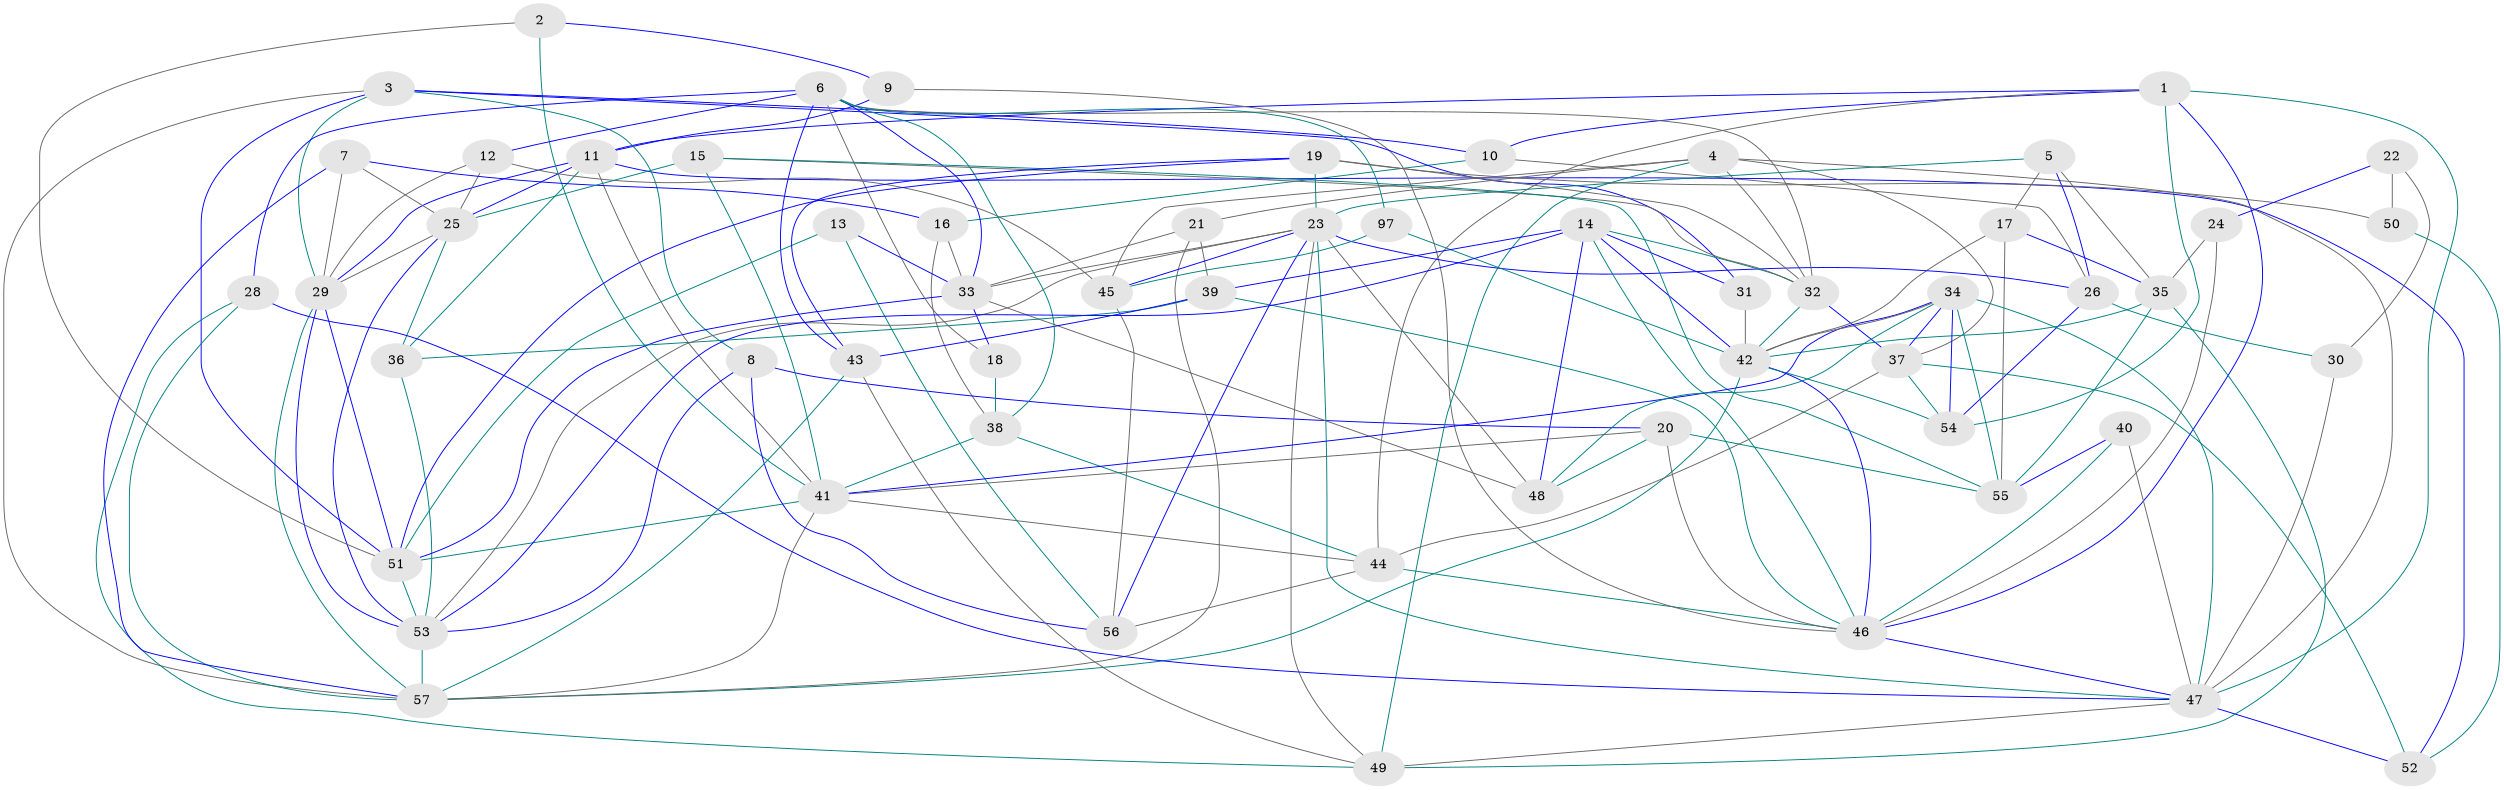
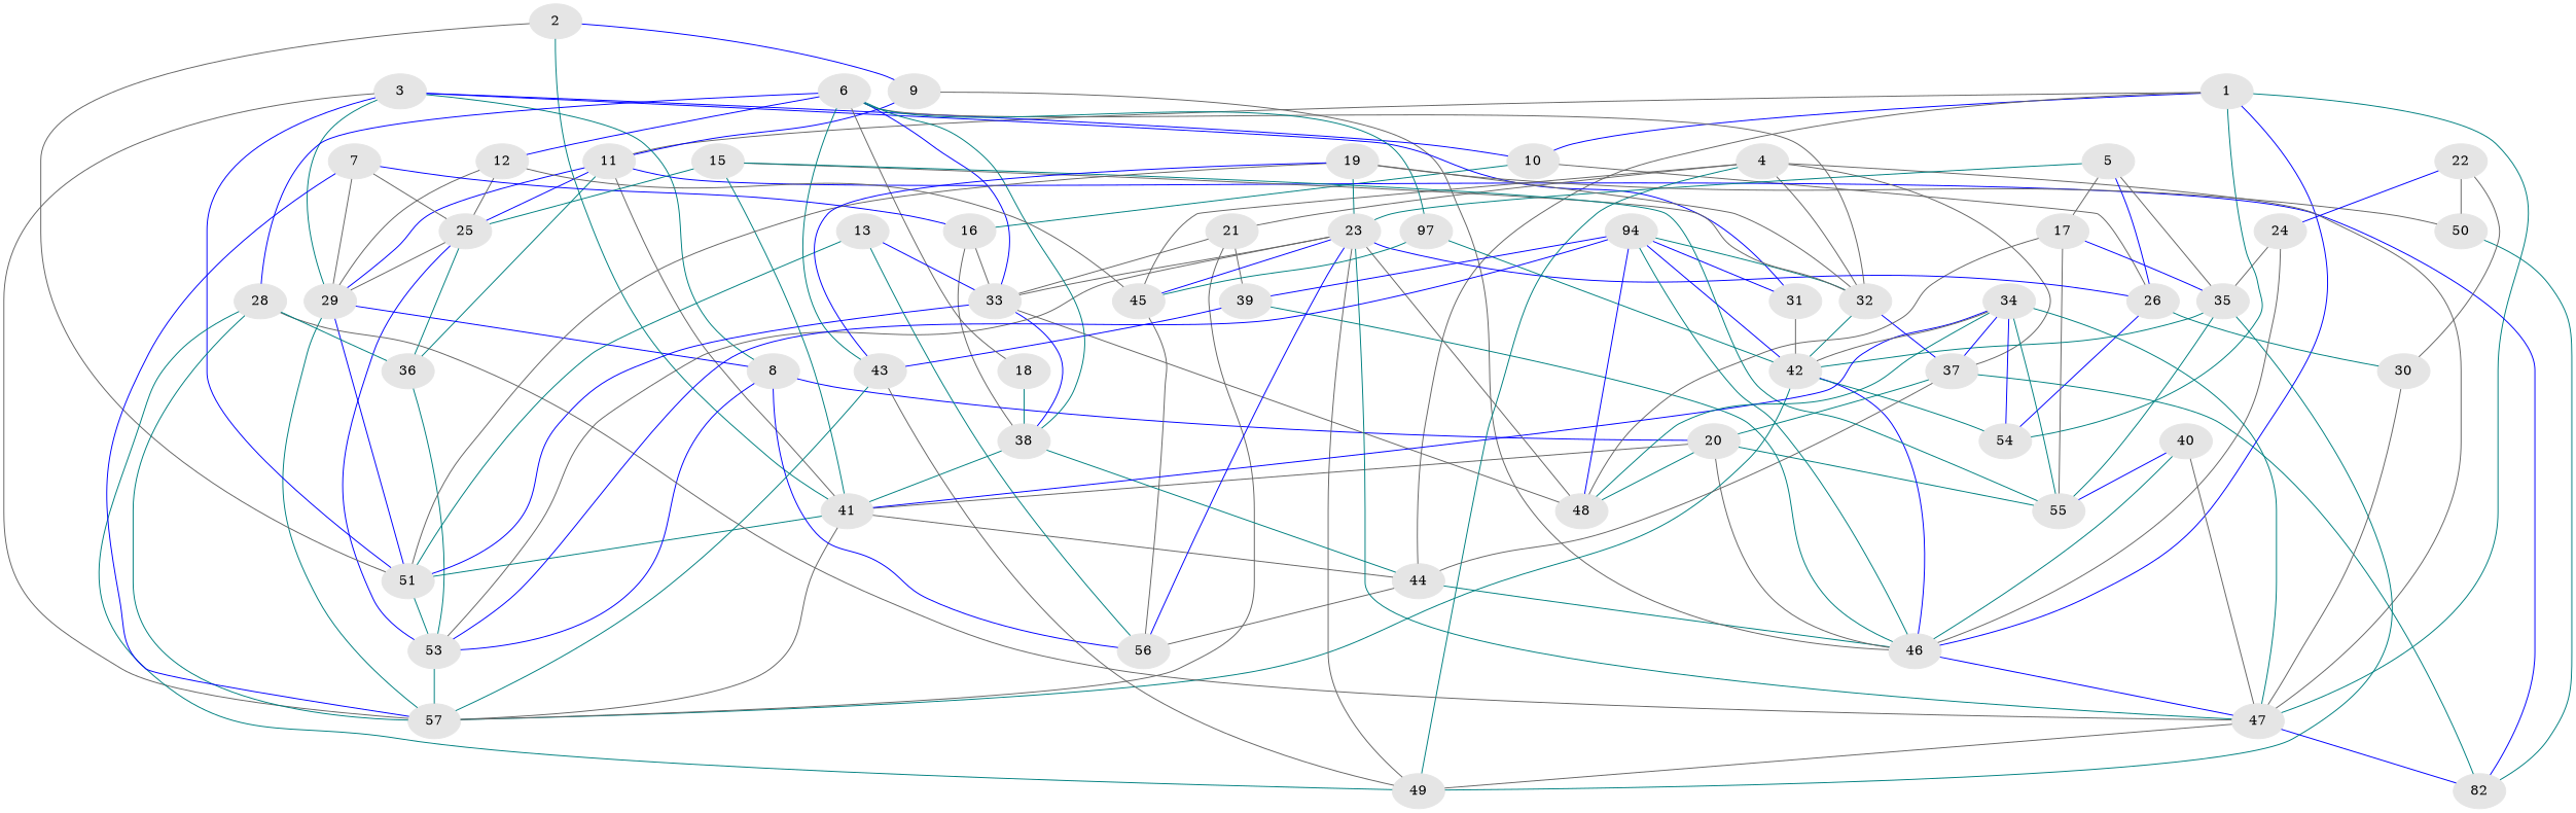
  graph {
    node [color=gray90 style=filled]
    edge [color=gray40 weight=1.0]
    1
    10
    11
    44
    46
    47
    54
    26
    16
    41
    29
    25
    36
-   52
+   52 [label=82]
    56
    49
    2
    9
    51
    57
    53
    3
    8
    31
    20
    42
    4
    21
    32
    37
    45
    33
    39
    5
    17
    23
    35
    55
    48
    30
    6
    12
    18
    n44 [label=97]
    28
    38
    43
    7
    13
-   14
+   14 [label=94]
    15
    19
    50
    22
    24
    34
    40
    1 -- 10 [color=blue]
-   1 -- 11 [color=blue]
+   1 -- 11
    1 -- 44
    1 -- 46 [color=blue]
    1 -- 47 [color=teal]
    1 -- 54 [color=teal weight=2.0]
    10 -- 26
    10 -- 16 [color=teal]
    11 -- 41
    11 -- 29 [color=blue]
    11 -- 25 [color=blue]
    11 -- 36 [color=teal]
    11 -- 52 [color=blue]
    44 -- 46 [color=teal]
    44 -- 56
    46 -- 47 [color=blue]
    47 -- 52 [color=blue]
    47 -- 49
    26 -- 54 [color=blue]
    26 -- 30 [color=teal]
    16 -- 33
    16 -- 38 [weight=2.0]
    41 -- 44
    41 -- 51 [color=teal]
    41 -- 57
    29 -- 51 [color=blue]
    29 -- 57 [color=teal]
-   29 -- 53 [color=blue]
+   29 -- 8 [color=blue]
    25 -- 29
    25 -- 36 [color=teal]
    25 -- 53 [color=blue]
    36 -- 53 [color=teal]
    2 -- 41 [color=teal]
    2 -- 9 [color=blue]
    2 -- 51
    9 -- 11 [color=blue]
    9 -- 46
    51 -- 53 [color=teal]
    53 -- 57 [color=teal weight=2.0]
    3 -- 10 [color=blue]
    3 -- 29 [color=teal]
    3 -- 51 [color=blue]
    3 -- 57
    3 -- 8 [color=teal]
    3 -- 31 [color=blue]
    8 -- 56 [color=blue]
    8 -- 53 [color=blue]
    8 -- 20 [color=blue]
    31 -- 42
    20 -- 46
    20 -- 41
    20 -- 55 [color=teal weight=2.0]
    20 -- 48 [color=teal]
    42 -- 46 [color=blue weight=2.0]
    42 -- 54 [color=teal]
    42 -- 57 [color=teal]
    4 -- 47
    4 -- 49 [color=teal]
    4 -- 21
    4 -- 32
    4 -- 37
    4 -- 45
    21 -- 57
    21 -- 33
    21 -- 39
    32 -- 42 [color=teal]
    32 -- 37 [color=blue]
    37 -- 44
-   37 -- 54 [color=teal weight=2.0]
+   37 -- 20 [color=teal weight=2.0]
    37 -- 52 [color=teal]
    45 -- 56
    33 -- 51 [color=blue]
    33 -- 48
-   33 -- 18 [color=blue]
+   33 -- 38 [color=blue]
    39 -- 46 [color=teal]
    39 -- 43 [color=blue]
    5 -- 26 [color=blue]
    5 -- 17
    5 -- 23 [color=teal]
    5 -- 35
    17 -- 35 [color=blue]
    17 -- 55
-   17 -- 42
+   17 -- 48
    23 -- 47 [color=teal]
    23 -- 26 [color=blue]
    23 -- 56 [color=blue]
    23 -- 49
    23 -- 53
    23 -- 45 [color=blue]
    23 -- 33
    23 -- 48 [weight=3.0]
    35 -- 49 [color=teal]
    35 -- 42 [color=teal]
    35 -- 55 [color=teal]
    30 -- 47
    6 -- 32
    6 -- 33 [color=blue]
    6 -- 12 [color=blue weight=2.0]
    6 -- 18
    6 -- n44 [color=teal]
    6 -- 28 [color=blue]
    6 -- 38 [color=teal]
-   6 -- 43 [color=blue]
+   6 -- 43 [color=teal]
    12 -- 29
    12 -- 25
    12 -- 45
    18 -- 38 [color=teal]
    n44 -- 42 [color=teal]
    n44 -- 45 [color=teal]
-   28 -- 47 [color=blue]
-   39 -- 36 [color=teal]
+   28 -- 47
+   28 -- 36 [color=teal]
    28 -- 49 [color=teal]
    28 -- 57 [color=teal]
    38 -- 44 [color=teal]
    38 -- 41 [color=teal]
    43 -- 49
    43 -- 57 [color=teal]
    7 -- 16 [color=blue]
    7 -- 29
    7 -- 25
    7 -- 57 [color=blue weight=2.0]
    13 -- 56 [color=teal]
    13 -- 51 [color=teal]
    13 -- 33 [color=blue]
    14 -- 46 [color=teal]
    14 -- 53 [color=blue]
    14 -- 31 [color=blue]
    14 -- 42 [color=blue]
    14 -- 32 [color=teal]
    14 -- 39 [color=blue]
    14 -- 48 [color=blue]
    15 -- 41 [color=teal]
    15 -- 25 [color=teal]
    15 -- 32
    15 -- 55 [color=teal]
-   19 -- 51 [color=blue]
+   19 -- 51
    19 -- 32
    19 -- 23 [color=teal]
    19 -- 43 [color=blue]
    19 -- 50
    50 -- 52 [color=teal]
    22 -- 30
    22 -- 50
    22 -- 24 [color=blue]
    24 -- 46
    24 -- 35
    34 -- 47 [color=teal]
    34 -- 54 [color=blue]
    34 -- 41 [color=blue]
    34 -- 42
    34 -- 37 [color=blue]
    34 -- 55 [color=teal]
    34 -- 48 [color=teal]
    40 -- 46 [color=teal]
    40 -- 47
    40 -- 55 [color=blue]
  }
